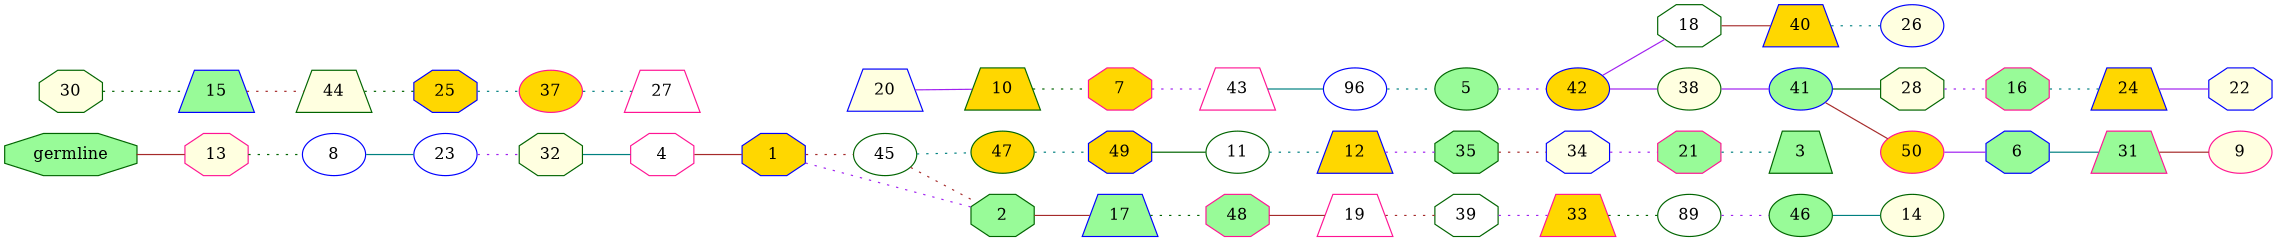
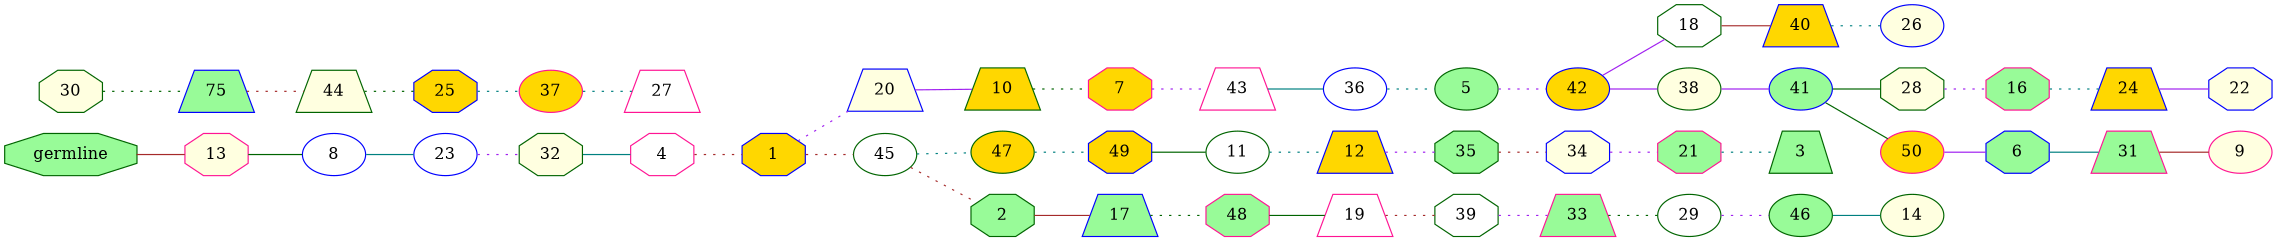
  graph {
    rankdir=LR
    splines=line
    node [color=darkgreen fillcolor=palegreen shape=octagon style=filled]
    edge [color=purple style=dotted]
    n1 [label=germline]
    n2 [color=deeppink fillcolor=lightyellow label=13]
    n3 [color=blue fillcolor=white label=8 shape=ellipse]
    n4 [color=blue fillcolor=white label=23 shape=ellipse]
    n5 [fillcolor=lightyellow label=32]
    n6 [color=deeppink fillcolor=white label=4]
    n7 [color=blue fillcolor=gold label=1]
    n8 [color=blue fillcolor=lightyellow label=20 shape=trapezium]
    n9 [fillcolor=white label=45 shape=ellipse]
    n10 [fillcolor=gold label=10 shape=trapezium]
    n11 [fillcolor=gold label=47 shape=ellipse]
    n12 [label=2]
    n13 [color=deeppink fillcolor=gold label=7]
    n14 [color=deeppink fillcolor=white label=43 shape=trapezium]
-   n15 [color=blue fillcolor=white label=96 shape=ellipse]
+   n15 [color=blue fillcolor=white label=36 shape=ellipse]
    n16 [label=5 shape=ellipse]
    n17 [color=blue fillcolor=gold label=42 shape=ellipse]
    n18 [fillcolor=white label=18]
    n19 [fillcolor=lightyellow label=38 shape=ellipse]
    n20 [color=blue fillcolor=gold label=40 shape=trapezium]
    n21 [color=blue label=41 shape=ellipse]
    n22 [color=blue fillcolor=lightyellow label=26 shape=ellipse]
    n23 [fillcolor=lightyellow label=28]
    n24 [color=deeppink label=16]
    n25 [color=blue fillcolor=gold label=24 shape=trapezium]
    n26 [color=blue fillcolor=lightyellow label=22]
    n27 [fillcolor=lightyellow label=30]
-   n28 [color=blue label=15 shape=trapezium]
+   n28 [color=blue label=75 shape=trapezium]
    n29 [fillcolor=lightyellow label=44 shape=trapezium]
    n30 [color=blue fillcolor=gold label=25]
    n31 [color=deeppink fillcolor=gold label=37 shape=ellipse]
    n32 [color=deeppink fillcolor=white label=27 shape=trapezium]
    n33 [color=deeppink fillcolor=gold label=50 shape=ellipse]
    n34 [color=blue label=6]
    n35 [color=deeppink label=31 shape=trapezium]
    n36 [color=deeppink fillcolor=lightyellow label=9 shape=ellipse]
    n37 [color=blue fillcolor=gold label=49]
    n38 [color=blue label=17 shape=trapezium]
    n39 [fillcolor=white label=11 shape=ellipse]
    n40 [color=blue fillcolor=gold label=12 shape=trapezium]
    n41 [label=35]
    n42 [color=blue fillcolor=lightyellow label=34]
    n43 [color=deeppink label=21]
    n44 [label=3 shape=trapezium]
    n45 [color=deeppink label=48]
    n46 [color=deeppink fillcolor=white label=19 shape=trapezium]
    n47 [fillcolor=white label=39]
-   n48 [color=deeppink fillcolor=gold label=33 shape=trapezium]
-   n49 [fillcolor=white label=89 shape=ellipse]
+   n48 [color=deeppink label=33 shape=trapezium]
+   n49 [fillcolor=white label=29 shape=ellipse]
    n50 [label=46 shape=ellipse]
    n51 [fillcolor=lightyellow label=14 shape=ellipse]
    n1 -- n2 [color=brown style=solid]
-   n2 -- n3 [color=darkgreen]
+   n2 -- n3 [color=darkgreen style=solid]
    n3 -- n4 [color=teal style=solid]
    n4 -- n5
    n5 -- n6 [color=teal style=solid]
-   n6 -- n7 [color=brown style=solid]
-   n7 -- n12
+   n6 -- n7 [color=brown]
+   n7 -- n8
    n7 -- n9 [color=brown]
    n8 -- n10 [style=solid]
    n9 -- n11 [color=teal]
    n9 -- n12 [color=brown]
    n10 -- n13 [color=darkgreen]
    n11 -- n37 [color=teal]
    n12 -- n38 [color=brown style=solid]
    n13 -- n14
    n14 -- n15 [color=teal style=solid]
    n15 -- n16 [color=teal]
    n16 -- n17
    n17 -- n18 [style=solid]
    n17 -- n19 [style=solid]
    n18 -- n20 [color=brown style=solid]
    n19 -- n21 [style=solid]
    n20 -- n22 [color=teal]
    n21 -- n23 [color=darkgreen style=solid]
-   n21 -- n33 [color=brown style=solid]
+   n21 -- n33 [color=darkgreen style=solid]
    n23 -- n24
    n24 -- n25 [color=teal]
    n25 -- n26 [style=solid]
    n27 -- n28 [color=darkgreen]
    n28 -- n29 [color=brown]
    n29 -- n30 [color=darkgreen]
    n30 -- n31 [color=teal]
    n31 -- n32 [color=teal]
    n33 -- n34 [style=solid]
    n34 -- n35 [color=teal style=solid]
    n35 -- n36 [color=brown style=solid]
    n37 -- n39 [color=darkgreen style=solid]
    n38 -- n45 [color=darkgreen]
    n39 -- n40 [color=teal]
    n40 -- n41
    n41 -- n42 [color=brown]
    n42 -- n43
    n43 -- n44 [color=teal]
-   n45 -- n46 [color=brown style=solid]
+   n45 -- n46 [color=darkgreen style=solid]
    n46 -- n47 [color=brown]
    n47 -- n48
    n48 -- n49 [color=darkgreen]
    n49 -- n50
    n50 -- n51 [color=teal style=solid]
  }
